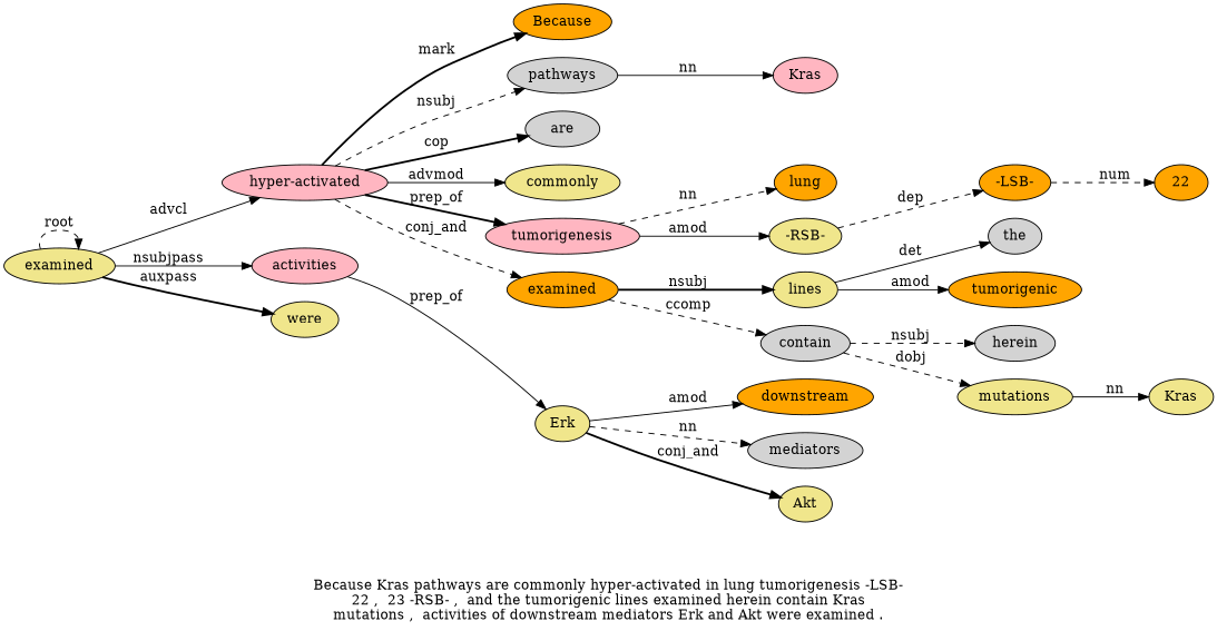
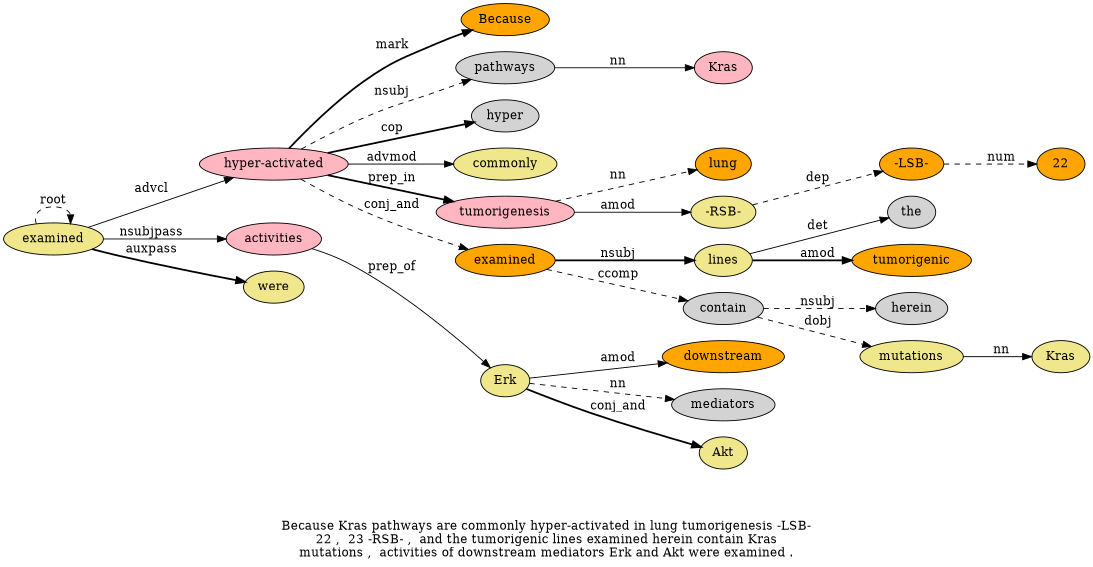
  digraph {
    label="Because Kras pathways are commonly hyper-activated in lung tumorigenesis -LSB-\n22 ,  23 -RSB- ,  and the tumorigenic lines examined herein contain Kras\nmutations ,  activities of downstream mediators Erk and Akt were examined ."
    rankdir=LR
    node [fillcolor=khaki style=filled]
    edge [style=dashed]
    n1 [fillcolor=lightpink label="hyper-activated"]
    n2 [fillcolor=orange label=Because]
    n3 [fillcolor=lightgrey label=pathways]
-   n4 [fillcolor=lightgrey label=are]
+   n4 [fillcolor=lightgrey label=hyper]
    n5 [label=commonly]
    n6 [fillcolor=lightpink label=tumorigenesis]
    n7 [fillcolor=orange label=examined]
    n8 [fillcolor=lightpink label=Kras]
    n9 [fillcolor=orange label=lung]
    n10 [label="-RSB-"]
    n11 [label=lines]
    n12 [fillcolor=lightgrey label=contain]
    n13 [label=examined]
    n14 [fillcolor=lightpink label=activities]
    n15 [label=were]
    n16 [label=Erk]
    n17 [fillcolor=orange label="-LSB-"]
    n18 [fillcolor=orange label=22]
    n19 [fillcolor=lightgrey label=the]
    n20 [fillcolor=orange label=tumorigenic]
    n21 [fillcolor=lightgrey label=herein]
    n22 [label=mutations]
    n23 [label=Kras]
    n24 [fillcolor=orange label=downstream]
    n25 [fillcolor=lightgrey label=mediators]
    n26 [label=Akt]
    n1 -> n2 [label=mark style=bold]
    n1 -> n3 [label=nsubj]
    n1 -> n4 [label=cop style=bold]
    n1 -> n5 [label=advmod style=solid]
-   n1 -> n6 [label=prep_of style=bold]
+   n1 -> n6 [label=prep_in style=bold]
    n1 -> n7 [label=conj_and]
    n3 -> n8 [label=nn style=solid]
    n6 -> n9 [label=nn]
    n6 -> n10 [label=amod style=solid]
    n7 -> n11 [label=nsubj style=bold]
    n7 -> n12 [label=ccomp]
    n10 -> n17 [label=dep]
    n11 -> n19 [label=det style=solid]
-   n11 -> n20 [label=amod style=solid]
+   n11 -> n20 [label=amod style=bold]
    n12 -> n21 [label=nsubj]
    n12 -> n22 [label=dobj]
    n13 -> n1 [label=advcl style=solid]
    n13 -> n13 [label=root]
    n13 -> n14 [label=nsubjpass style=solid]
    n13 -> n15 [label=auxpass style=bold]
    n14 -> n16 [label=prep_of style=solid]
    n16 -> n24 [label=amod style=solid]
    n16 -> n25 [label=nn]
    n16 -> n26 [label=conj_and style=bold]
    n17 -> n18 [label=num]
    n22 -> n23 [label=nn style=solid]
  }
